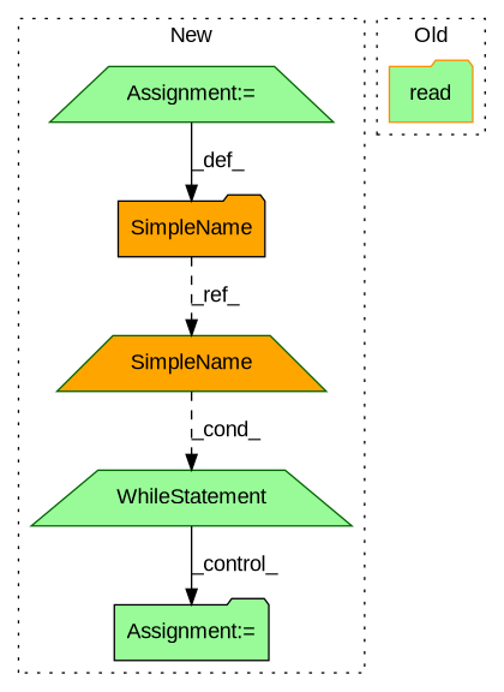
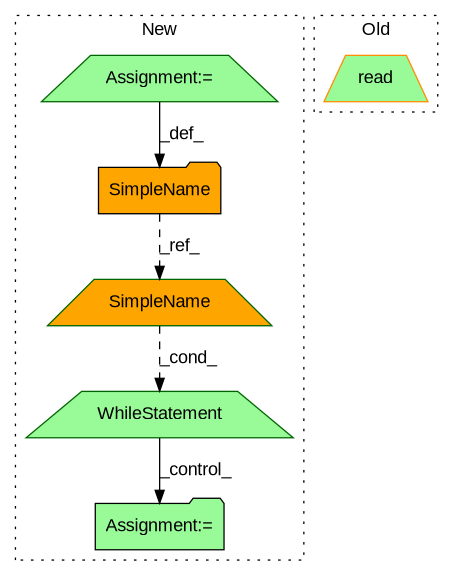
  digraph {
    fontname="Liberation Sans"
    node [a=7 l=4 shape=trapezium style=filled fillcolor=palegreen color=darkgreen fontname="Liberation Sans"]
    edge [style=solid fontname="Liberation Sans"]
    n1 [a=61 l="7,2" label=WhileStatement s="668,679"]
    n2 [l=2 label="Assignment:=" s=698 shape=folder color=black]
    n3 [a=42 label=SimpleName s=614 shape=folder fillcolor=orange color=black]
    n4 [l=1 label="Assignment:=" s=618]
    n5 [a=42 label=SimpleName s=675 fillcolor=orange]
-   n6 [a=32 l=6 label=read s=793 shape=folder color=darkorange]
+   n6 [a=32 l=6 label=read s=793 color=darkorange]
    subgraph cluster_1 {
      label=New
      style=dotted
      n1
      n2
      n3
      n4
      n5
    }
    subgraph cluster_2 {
      label=Old
      style=dotted
      n6
    }
    n1 -> n2 [label=_control_]
    n3 -> n5 [label=_ref_ style=dashed]
    n4 -> n3 [label=_def_]
    n5 -> n1 [label=_cond_ style=dashed]
  }
